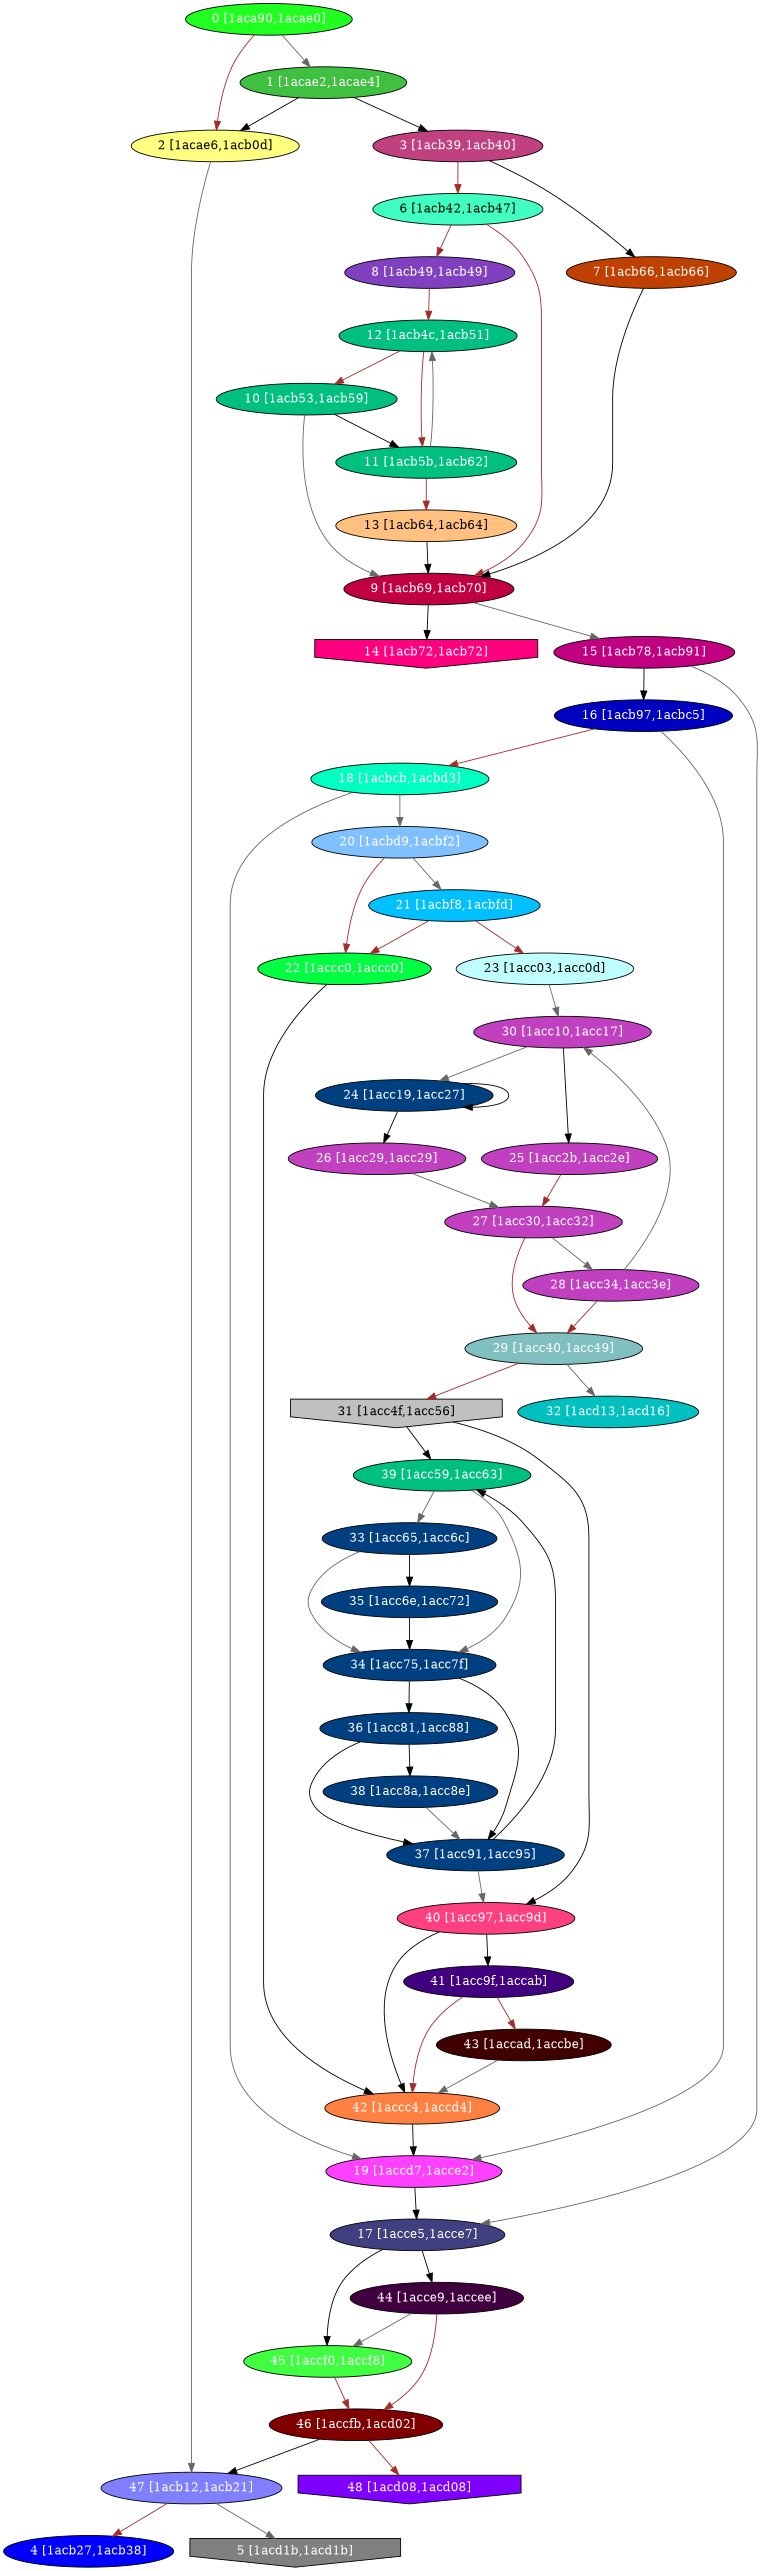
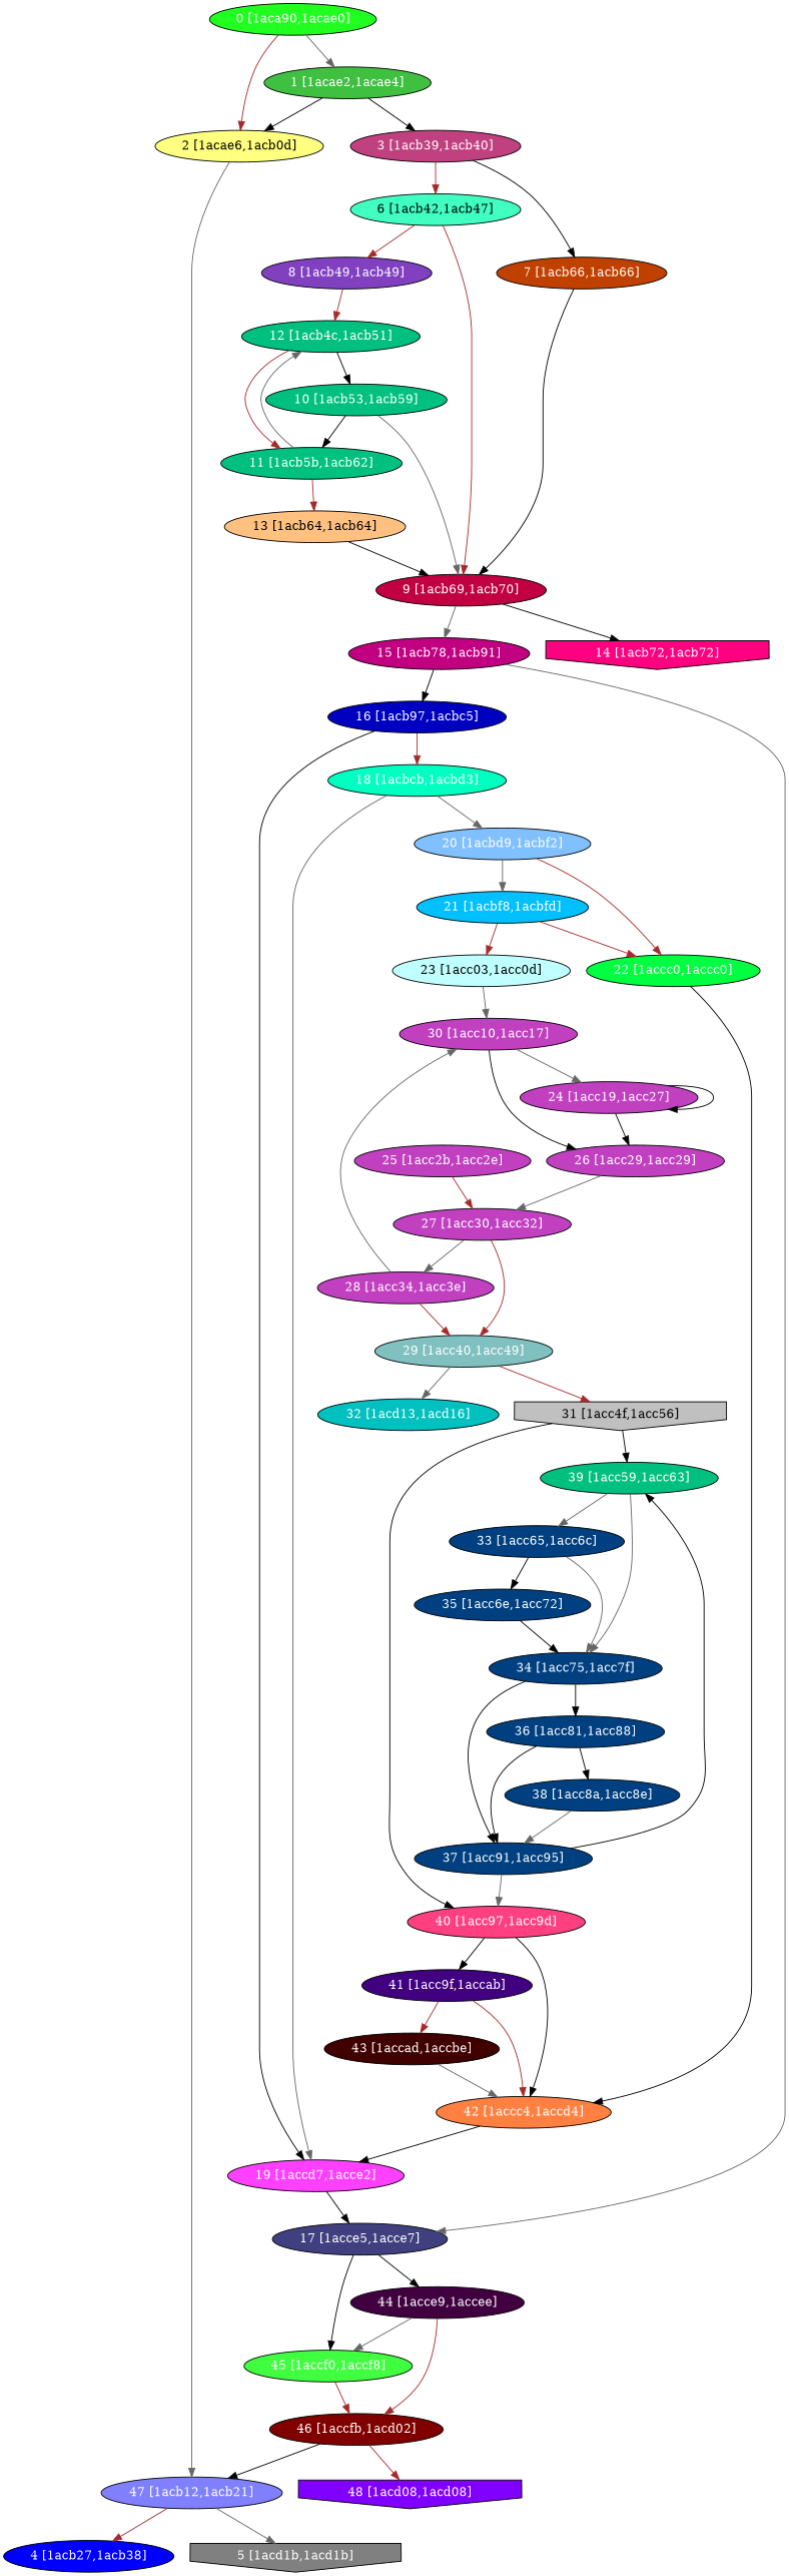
  digraph {
    node [fillcolor="#C040C0" fontcolor="#ffffff" shape=oval style=filled]
    edge [color=black]
    n1 [fillcolor="#20FF20" label="0 [1aca90,1acae0]"]
    n2 [fillcolor="#40C040" label="1 [1acae2,1acae4]"]
    n3 [fillcolor="#FFFF80" fontcolor="#000000" label="2 [1acae6,1acb0d]"]
    n4 [fillcolor="#C04080" label="3 [1acb39,1acb40]"]
    n5 [fillcolor="#8080FF" label="47 [1acb12,1acb21]"]
    n6 [fillcolor="#40FFC0" fontcolor="#000000" label="6 [1acb42,1acb47]"]
    n7 [fillcolor="#C04000" label="7 [1acb66,1acb66]"]
    n8 [fillcolor="#0000FF" label="4 [1acb27,1acb38]"]
    n9 [fillcolor="#808080" label="5 [1acd1b,1acd1b]" shape=invhouse]
    n10 [fillcolor="#8040C0" label="8 [1acb49,1acb49]"]
    n11 [fillcolor="#C00040" label="9 [1acb69,1acb70]"]
    n12 [fillcolor="#00C080" label="12 [1acb4c,1acb51]"]
    n13 [fillcolor="#FF0080" label="14 [1acb72,1acb72]" shape=invhouse]
    n14 [fillcolor="#C00080" label="15 [1acb78,1acb91]"]
    n15 [fillcolor="#00C080" label="10 [1acb53,1acb59]"]
    n16 [fillcolor="#00C080" label="11 [1acb5b,1acb62]"]
    n17 [fillcolor="#0000C0" label="16 [1acb97,1acbc5]"]
    n18 [fillcolor="#404080" label="17 [1acce5,1acce7]"]
    n19 [fillcolor="#FFC080" fontcolor="#000000" label="13 [1acb64,1acb64]"]
    n20 [fillcolor="#00FFC0" label="18 [1acbcb,1acbd3]"]
    n21 [fillcolor="#FF40FF" label="19 [1accd7,1acce2]"]
    n22 [fillcolor="#400040" label="44 [1acce9,1accee]"]
    n23 [fillcolor="#40FF40" label="45 [1accf0,1accf8]"]
    n24 [fillcolor="#80C0FF" label="20 [1acbd9,1acbf2]"]
    n25 [fillcolor="#800000" label="46 [1accfb,1acd02]"]
    n26 [fillcolor="#00C0FF" label="21 [1acbf8,1acbfd]"]
    n27 [fillcolor="#00FF40" label="22 [1accc0,1accc0]"]
    n28 [fillcolor="#C0FFFF" fontcolor="#000000" label="23 [1acc03,1acc0d]"]
    n29 [fillcolor="#FF8040" label="42 [1accc4,1accd4]"]
    n30 [label="30 [1acc10,1acc17]"]
-   n31 [fillcolor="#004080" label="24 [1acc19,1acc27]"]
+   n31 [label="24 [1acc19,1acc27]"]
    n32 [label="25 [1acc2b,1acc2e]"]
    n33 [label="26 [1acc29,1acc29]"]
    n34 [label="27 [1acc30,1acc32]"]
    n35 [label="28 [1acc34,1acc3e]"]
    n36 [fillcolor="#80C0C0" label="29 [1acc40,1acc49]"]
    n37 [fillcolor="#C0C0C0" fontcolor="#000000" label="31 [1acc4f,1acc56]" shape=invhouse]
    n38 [fillcolor="#00C0C0" label="32 [1acd13,1acd16]"]
    n39 [fillcolor="#00C080" label="39 [1acc59,1acc63]"]
    n40 [fillcolor="#FF4080" label="40 [1acc97,1acc9d]"]
    n41 [fillcolor="#004080" label="33 [1acc65,1acc6c]"]
    n42 [fillcolor="#004080" label="34 [1acc75,1acc7f]"]
    n43 [fillcolor="#400080" label="41 [1acc9f,1accab]"]
    n44 [fillcolor="#004080" label="35 [1acc6e,1acc72]"]
    n45 [fillcolor="#004080" label="36 [1acc81,1acc88]"]
    n46 [fillcolor="#004080" label="37 [1acc91,1acc95]"]
    n47 [fillcolor="#004080" label="38 [1acc8a,1acc8e]"]
    n48 [fillcolor="#400000" label="43 [1accad,1accbe]"]
    n49 [fillcolor="#8000FF" label="48 [1acd08,1acd08]" shape=invhouse]
    n1 -> n2 [color=gray40]
    n1 -> n3 [color=brown]
    n2 -> n3
    n2 -> n4
    n3 -> n5 [color=gray40]
    n4 -> n6 [color=brown]
    n4 -> n7
    n5 -> n8 [color=brown]
    n5 -> n9 [color=gray40]
    n6 -> n10 [color=brown]
    n6 -> n11 [color=brown]
    n7 -> n11
    n10 -> n12 [color=brown]
    n11 -> n13
    n11 -> n14 [color=gray40]
-   n12 -> n15 [color=brown]
+   n12 -> n15
    n12 -> n16 [color=brown]
    n14 -> n17
    n14 -> n18 [color=gray40]
    n15 -> n11 [color=gray40]
    n15 -> n16
    n16 -> n12 [color=gray40]
    n16 -> n19 [color=brown]
    n17 -> n20 [color=brown]
-   n17 -> n21 [color=gray40]
+   n17 -> n21
    n18 -> n22
    n18 -> n23
    n19 -> n11
    n20 -> n21 [color=gray40]
    n20 -> n24 [color=gray40]
    n21 -> n18
    n22 -> n23 [color=gray40]
    n22 -> n25 [color=brown]
    n23 -> n25 [color=brown]
    n24 -> n26 [color=gray40]
    n24 -> n27 [color=brown]
    n25 -> n5
    n25 -> n49 [color=brown]
    n26 -> n27 [color=brown]
    n26 -> n28 [color=brown]
    n27 -> n29
    n28 -> n30 [color=gray40]
    n29 -> n21
    n30 -> n31 [color=gray40]
-   n30 -> n32
+   n30 -> n33
    n31 -> n31
    n31 -> n33
    n32 -> n34 [color=brown]
    n33 -> n34 [color=gray40]
    n34 -> n35 [color=gray40]
    n34 -> n36 [color=brown]
    n35 -> n30 [color=gray40]
    n35 -> n36 [color=brown]
    n36 -> n37 [color=brown]
    n36 -> n38 [color=gray40]
    n37 -> n39
    n37 -> n40
    n39 -> n41 [color=gray40]
    n39 -> n42 [color=gray40]
    n40 -> n29
    n40 -> n43
    n41 -> n42 [color=gray40]
    n41 -> n44
    n42 -> n45
    n42 -> n46
    n43 -> n29 [color=brown]
    n43 -> n48 [color=brown]
    n44 -> n42
    n45 -> n46
    n45 -> n47
    n46 -> n39
    n46 -> n40 [color=gray40]
    n47 -> n46 [color=gray40]
    n48 -> n29 [color=gray40]
  }
